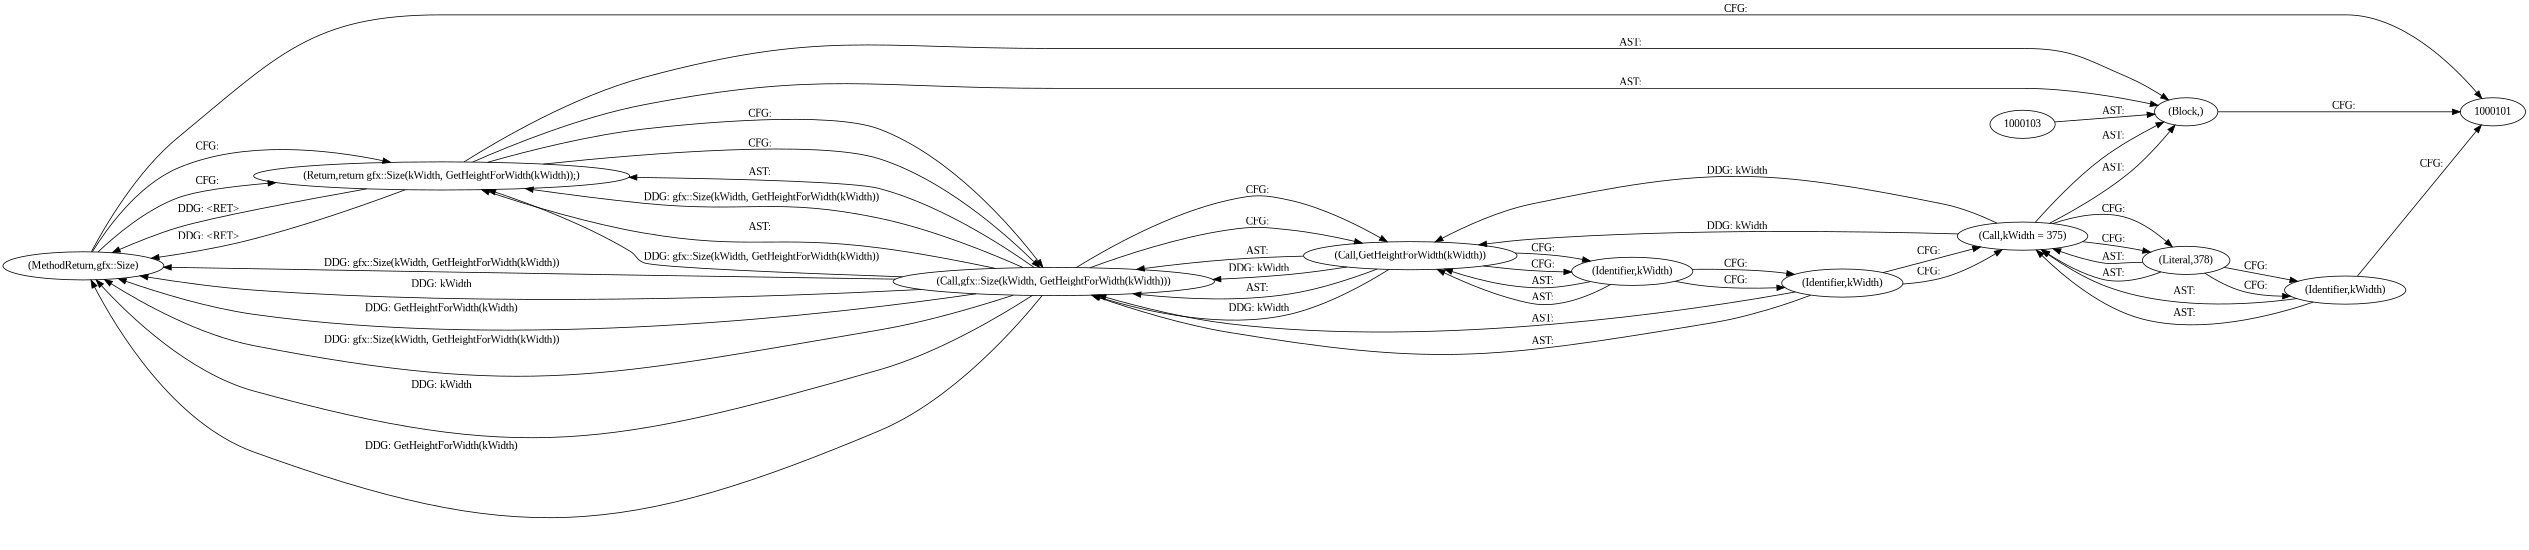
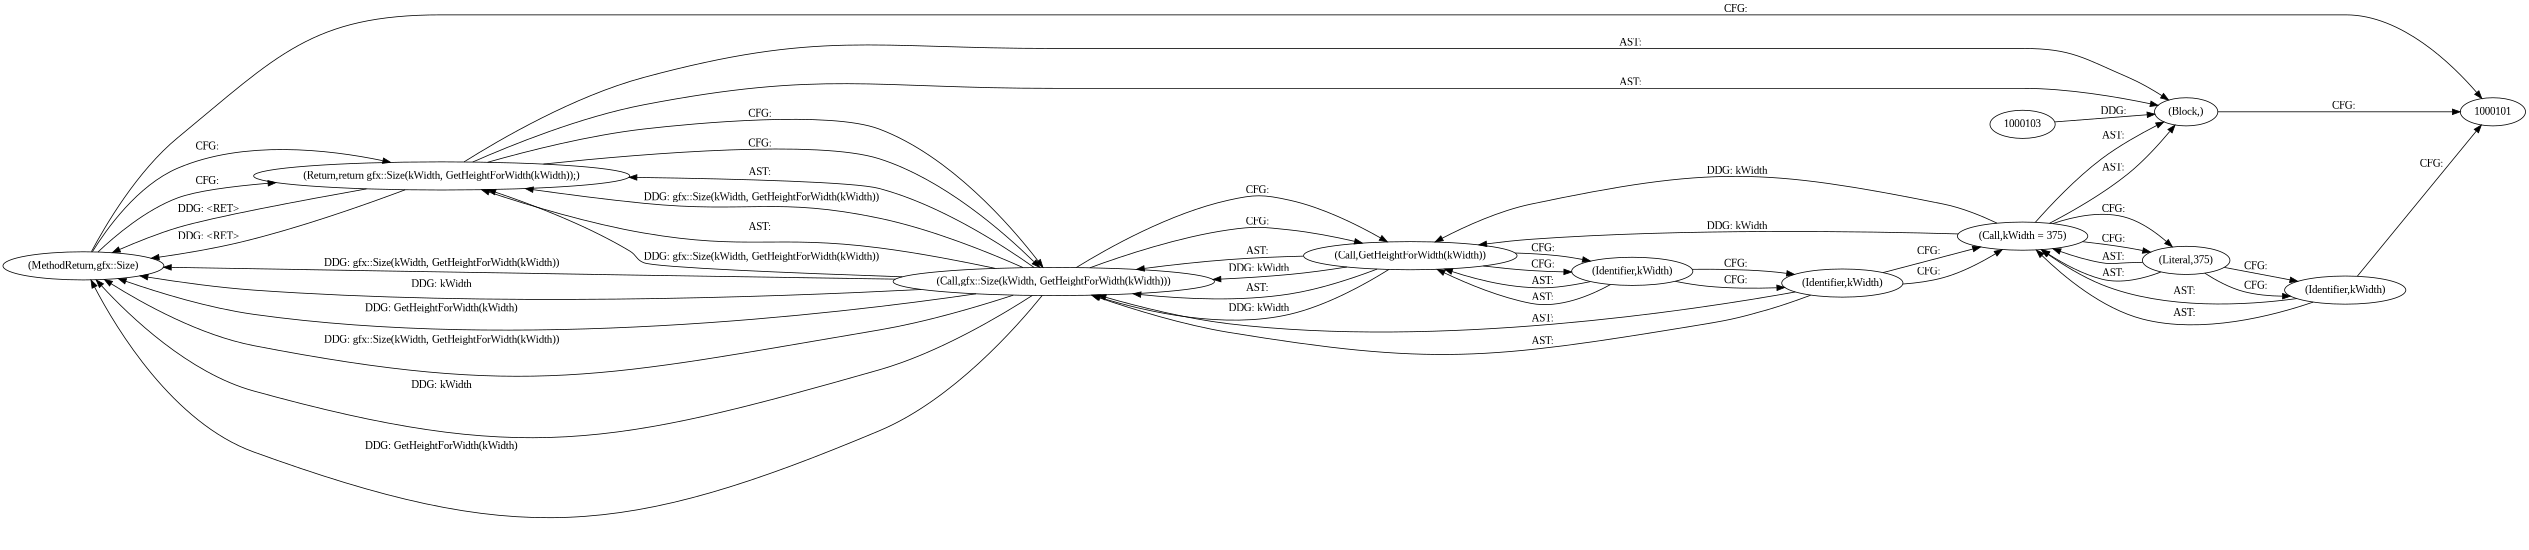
  digraph {
    fontname="Liberation Serif"
    rankdir=LR
    node [fontname="Liberation Serif"]
    edge [fontname="Liberation Serif"]
    n1 [label="(MethodReturn,gfx::Size)"]
    n2 [label="(Return,return gfx::Size(kWidth, GetHeightForWidth(kWidth));)"]
    1000101
    n4 [label="(Block,)"]
    n5 [label="(Call,gfx::Size(kWidth, GetHeightForWidth(kWidth)))"]
    n6 [label="(Call,kWidth = 375)"]
-   n7 [label="(Literal,378)"]
+   n7 [label="(Literal,375)"]
    n8 [label="(Call,GetHeightForWidth(kWidth))"]
    n9 [label="(Identifier,kWidth)"]
    n10 [label="(Identifier,kWidth)"]
    n11 [label="(Identifier,kWidth)"]
    1000103
    n1 -> n2 [label="CFG: "]
    n1 -> n2 [label="CFG: "]
    n1 -> 1000101 [label="CFG: "]
    n2 -> n1 [label="DDG: <RET>"]
    n2 -> n1 [label="DDG: <RET>"]
    n2 -> n4 [label="AST: "]
    n2 -> n4 [label="AST: "]
    n2 -> n5 [label="CFG: "]
    n2 -> n5 [label="CFG: "]
    n4 -> 1000101 [label="CFG: "]
    n5 -> n1 [label="DDG: gfx::Size(kWidth, GetHeightForWidth(kWidth))"]
    n5 -> n1 [label="DDG: kWidth"]
    n5 -> n1 [label="DDG: GetHeightForWidth(kWidth)"]
    n5 -> n1 [label="DDG: gfx::Size(kWidth, GetHeightForWidth(kWidth))"]
    n5 -> n1 [label="DDG: kWidth"]
    n5 -> n1 [label="DDG: GetHeightForWidth(kWidth)"]
    n5 -> n2 [label="AST: "]
    n5 -> n2 [label="DDG: gfx::Size(kWidth, GetHeightForWidth(kWidth))"]
    n5 -> n2 [label="AST: "]
    n5 -> n2 [label="DDG: gfx::Size(kWidth, GetHeightForWidth(kWidth))"]
    n5 -> n8 [label="CFG: "]
    n5 -> n8 [label="CFG: "]
    n6 -> n4 [label="AST: "]
    n6 -> n4 [label="AST: "]
    n6 -> n7 [label="CFG: "]
    n6 -> n7 [label="CFG: "]
    n6 -> n8 [label="DDG: kWidth"]
    n6 -> n8 [label="DDG: kWidth"]
    n7 -> n6 [label="AST: "]
    n7 -> n6 [label="AST: "]
    n7 -> n9 [label="CFG: "]
    n7 -> n9 [label="CFG: "]
    n8 -> n5 [label="AST: "]
    n8 -> n5 [label="DDG: kWidth"]
    n8 -> n5 [label="AST: "]
    n8 -> n5 [label="DDG: kWidth"]
    n8 -> n10 [label="CFG: "]
    n8 -> n10 [label="CFG: "]
    n9 -> 1000101 [label="CFG: "]
    n9 -> n6 [label="AST: "]
    n9 -> n6 [label="AST: "]
    n10 -> n8 [label="AST: "]
    n10 -> n8 [label="AST: "]
    n10 -> n11 [label="CFG: "]
    n10 -> n11 [label="CFG: "]
    n11 -> n5 [label="AST: "]
    n11 -> n5 [label="AST: "]
    n11 -> n6 [label="CFG: "]
    n11 -> n6 [label="CFG: "]
-   1000103 -> n4 [label="AST: "]
+   1000103 -> n4 [label="DDG: "]
  }
